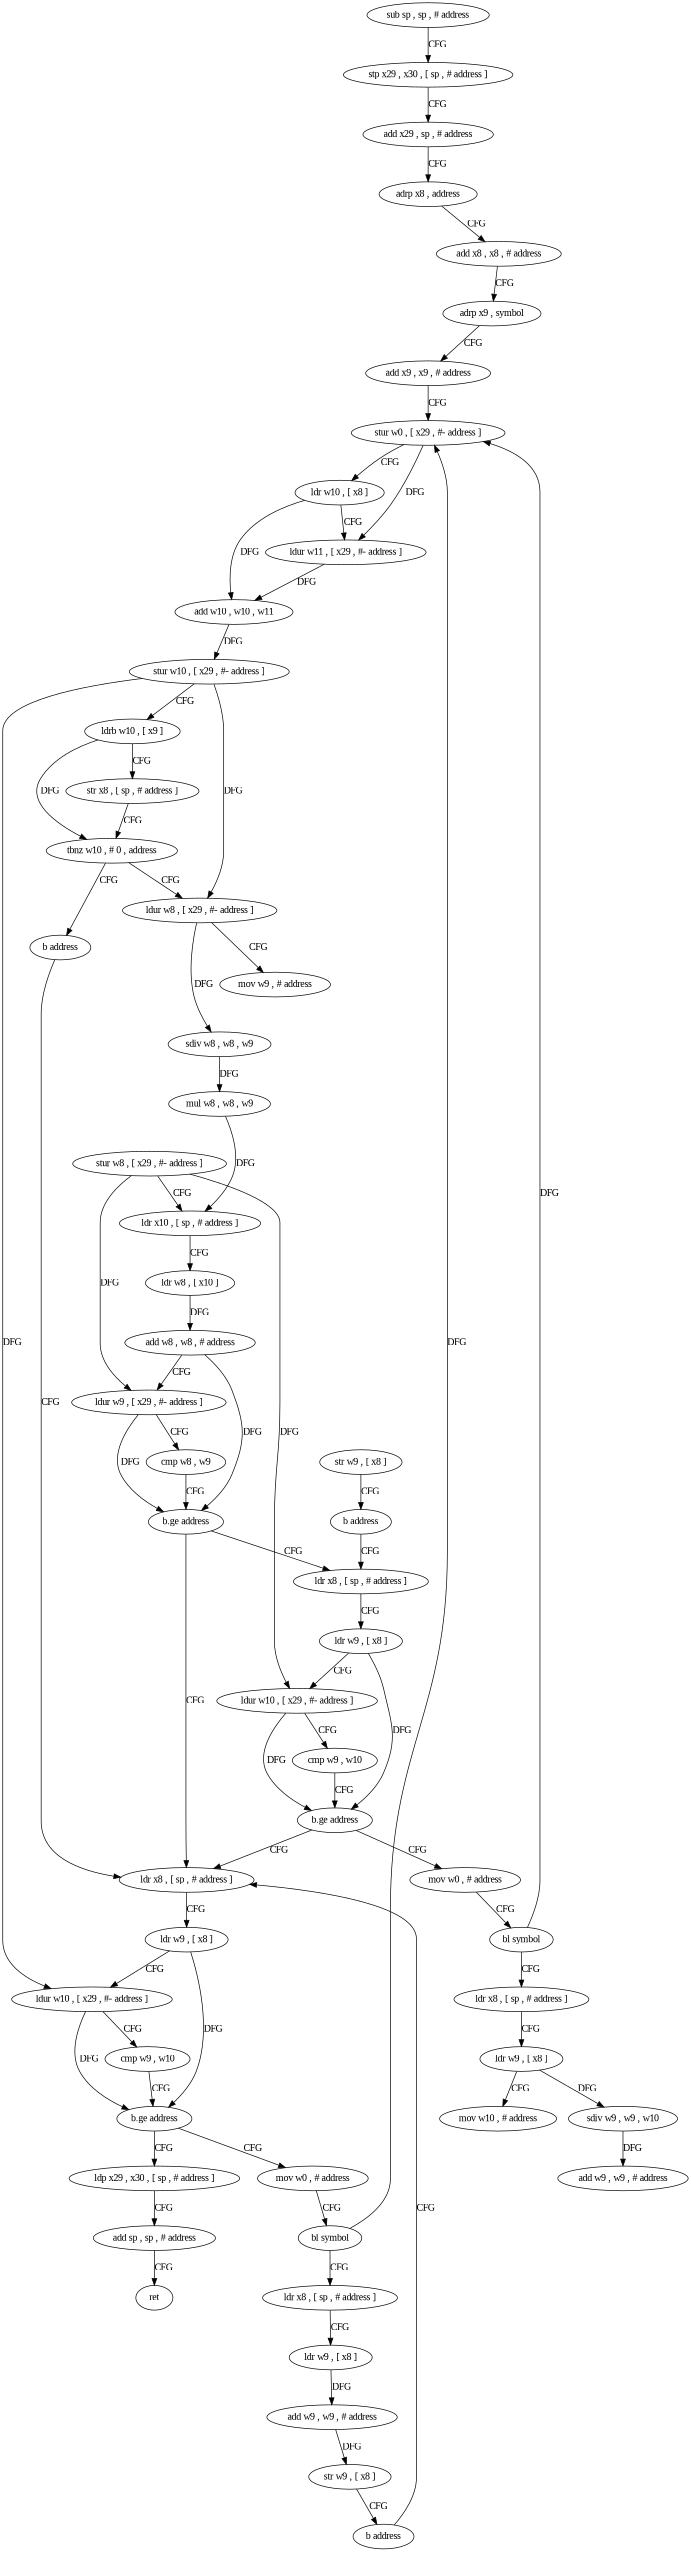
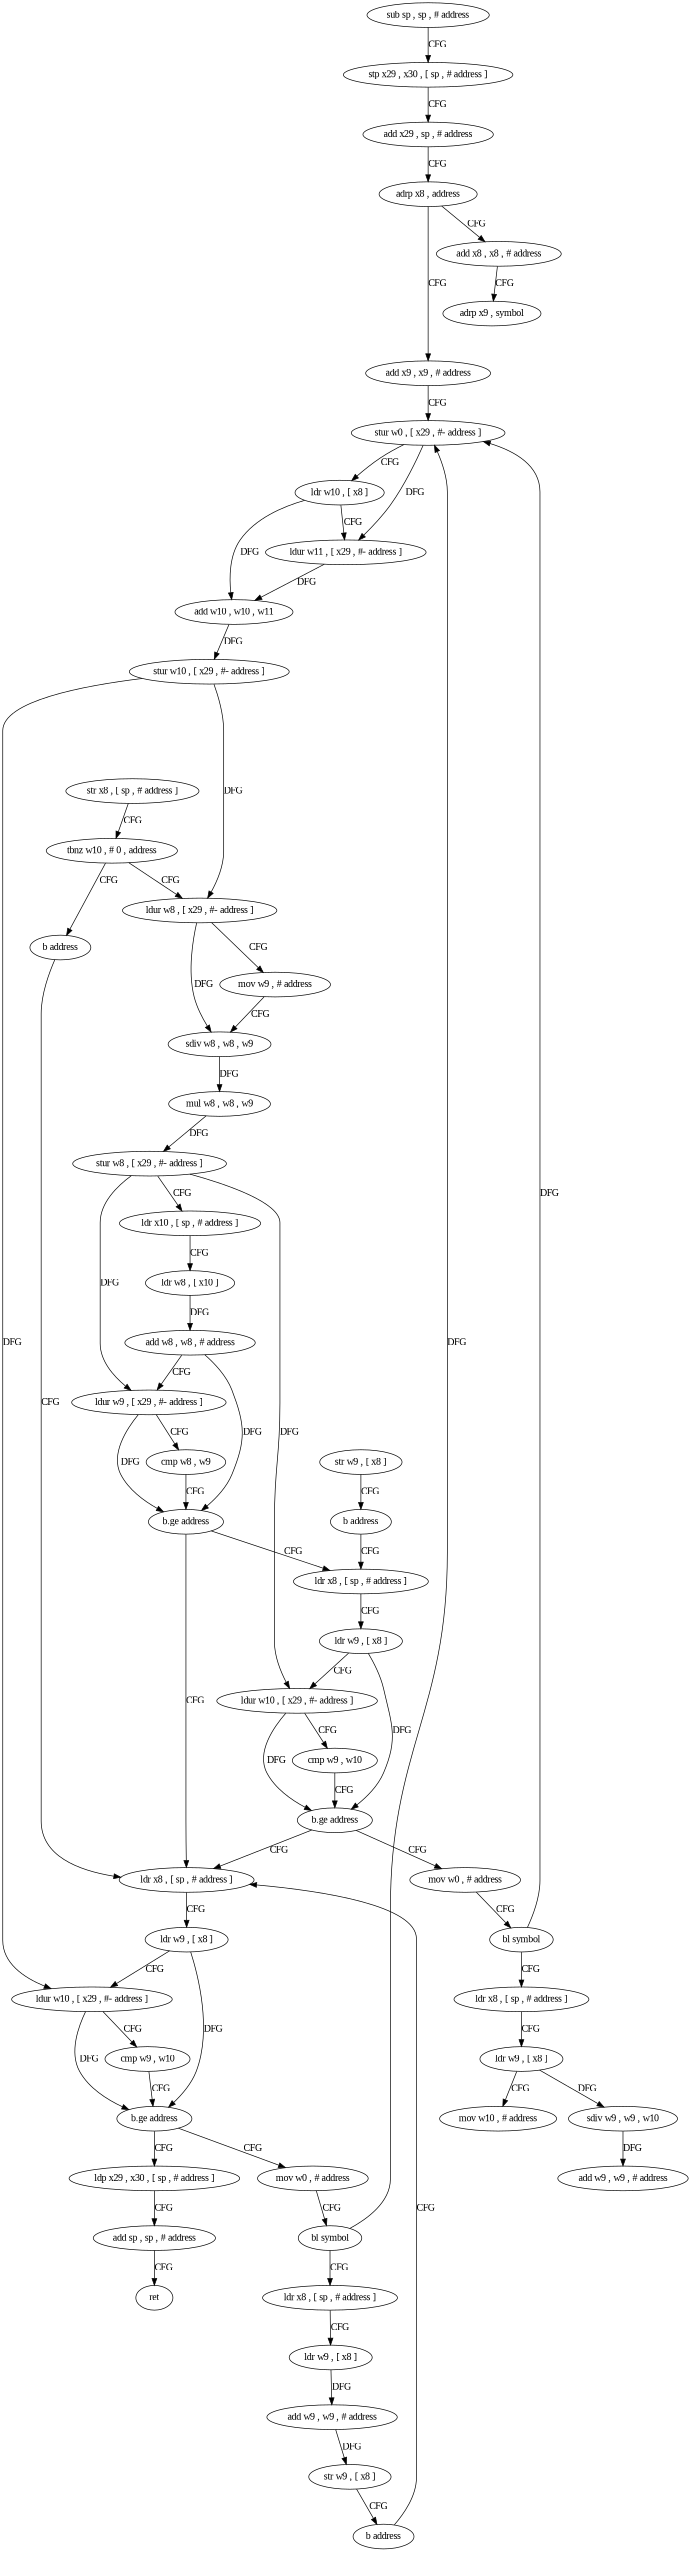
  digraph {
    fontname="Liberation Serif"
    node [fontname="Liberation Serif"]
    edge [fontname="Liberation Serif"]
    n1 [label="sub sp , sp , # address"]
    n2 [label="stp x29 , x30 , [ sp , # address ]"]
    n3 [label="add x29 , sp , # address"]
    n4 [label="adrp x8 , address"]
    n5 [label="add x8 , x8 , # address"]
    n6 [label="adrp x9 , symbol"]
    n7 [label="add x9 , x9 , # address"]
    n8 [label="stur w0 , [ x29 , #- address ]"]
    n9 [label="ldr w10 , [ x8 ]"]
    n10 [label="ldur w11 , [ x29 , #- address ]"]
    n11 [label="add w10 , w10 , w11"]
    n12 [label="stur w10 , [ x29 , #- address ]"]
-   n13 [label="ldrb w10 , [ x9 ]"]
    n14 [label="ldur w8 , [ x29 , #- address ]"]
    n15 [label="ldur w10 , [ x29 , #- address ]"]
    n16 [label="str x8 , [ sp , # address ]"]
    n17 [label="tbnz w10 , # 0 , address"]
    n18 [label="mov w9 , # address"]
    n19 [label="sdiv w8 , w8 , w9"]
    n20 [label="b.ge address"]
    n21 [label="cmp w9 , w10"]
    n22 [label="b address"]
    n23 [label="ldr x8 , [ sp , # address ]"]
    n24 [label="mul w8 , w8 , w9"]
    n25 [label="ldr w9 , [ x8 ]"]
    n26 [label="stur w8 , [ x29 , #- address ]"]
    n27 [label="ldr x10 , [ sp , # address ]"]
    n28 [label="ldur w9 , [ x29 , #- address ]"]
    n29 [label="ldur w10 , [ x29 , #- address ]"]
    n30 [label="ldr w8 , [ x10 ]"]
    n31 [label="b.ge address"]
    n32 [label="cmp w8 , w9"]
    n33 [label="b.ge address"]
    n34 [label="cmp w9 , w10"]
    n35 [label="add w8 , w8 , # address"]
    n36 [label="ldr x8 , [ sp , # address ]"]
    n37 [label="ldr w9 , [ x8 ]"]
    n38 [label="ldp x29 , x30 , [ sp , # address ]"]
    n39 [label="mov w0 , # address"]
    n40 [label="add sp , sp , # address"]
    n41 [label="bl symbol"]
    n42 [label=ret]
    n43 [label="ldr x8 , [ sp , # address ]"]
    n44 [label="mov w0 , # address"]
    n45 [label="bl symbol"]
    n46 [label="ldr x8 , [ sp , # address ]"]
    n47 [label="ldr w9 , [ x8 ]"]
    n48 [label="add w9 , w9 , # address"]
    n49 [label="str w9 , [ x8 ]"]
    n50 [label="b address"]
    n51 [label="ldr w9 , [ x8 ]"]
    n52 [label="mov w10 , # address"]
    n53 [label="sdiv w9 , w9 , w10"]
    n54 [label="add w9 , w9 , # address"]
    n55 [label="str w9 , [ x8 ]"]
    n56 [label="b address"]
    n1 -> n2 [label=CFG]
    n2 -> n3 [label=CFG]
    n3 -> n4 [label=CFG]
    n4 -> n5 [label=CFG]
    n5 -> n6 [label=CFG]
-   n6 -> n7 [label=CFG]
+   n4 -> n7 [label=CFG]
    n7 -> n8 [label=CFG]
    n8 -> n9 [label=CFG]
    n8 -> n10 [label=DFG]
    n9 -> n10 [label=CFG]
    n9 -> n11 [label=DFG]
    n10 -> n11 [label=DFG]
    n11 -> n12 [label=DFG]
-   n12 -> n13 [label=CFG]
    n12 -> n14 [label=DFG]
    n12 -> n15 [label=DFG]
-   n13 -> n16 [label=CFG]
-   n13 -> n17 [label=DFG]
    n14 -> n18 [label=CFG]
    n14 -> n19 [label=DFG]
    n15 -> n20 [label=DFG]
    n15 -> n21 [label=CFG]
    n16 -> n17 [label=CFG]
    n17 -> n14 [label=CFG]
    n17 -> n22 [label=CFG]
+   n18 -> n19 [label=CFG]
    n19 -> n24 [label=DFG]
    n20 -> n38 [label=CFG]
    n20 -> n39 [label=CFG]
    n21 -> n20 [label=CFG]
    n22 -> n23 [label=CFG]
    n23 -> n25 [label=CFG]
-   n24 -> n27 [label=DFG]
+   n24 -> n26 [label=DFG]
    n25 -> n15 [label=CFG]
    n25 -> n20 [label=DFG]
    n26 -> n27 [label=CFG]
    n26 -> n28 [label=DFG]
    n26 -> n29 [label=DFG]
    n27 -> n30 [label=CFG]
    n28 -> n31 [label=DFG]
    n28 -> n32 [label=CFG]
    n29 -> n33 [label=DFG]
    n29 -> n34 [label=CFG]
    n30 -> n35 [label=DFG]
    n31 -> n23 [label=CFG]
    n31 -> n36 [label=CFG]
    n32 -> n31 [label=CFG]
    n33 -> n23 [label=CFG]
    n33 -> n44 [label=CFG]
    n34 -> n33 [label=CFG]
    n35 -> n28 [label=CFG]
    n35 -> n31 [label=DFG]
    n36 -> n37 [label=CFG]
    n37 -> n29 [label=CFG]
    n37 -> n33 [label=DFG]
    n38 -> n40 [label=CFG]
    n39 -> n41 [label=CFG]
    n40 -> n42 [label=CFG]
    n41 -> n8 [label=DFG]
    n41 -> n43 [label=CFG]
    n43 -> n47 [label=CFG]
    n44 -> n45 [label=CFG]
    n45 -> n8 [label=DFG]
    n45 -> n46 [label=CFG]
    n46 -> n51 [label=CFG]
    n47 -> n48 [label=DFG]
    n48 -> n49 [label=DFG]
    n49 -> n50 [label=CFG]
    n50 -> n23 [label=CFG]
    n51 -> n52 [label=CFG]
    n51 -> n53 [label=DFG]
    n53 -> n54 [label=DFG]
    n55 -> n56 [label=CFG]
    n56 -> n36 [label=CFG]
  }
